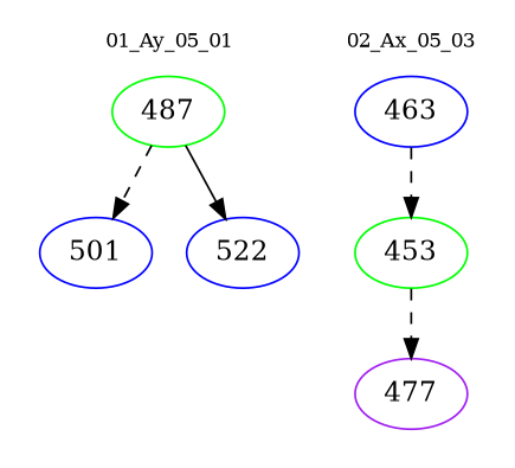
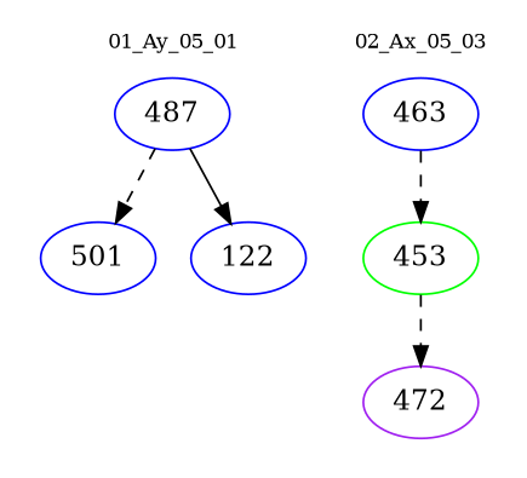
  digraph {
    node [color=blue]
    edge [color=black style=dashed]
    n1 [label=501]
-   n2 [color=green label=487]
-   n3 [label=522]
+   n2 [label=487]
+   n3 [label=122]
    n4 [label=463]
    n5 [color=green label=453]
-   n6 [color=purple label=477]
+   n6 [color=purple label=472]
    subgraph cluster_1 {
      color=white
      fontsize=10
      label="01_Ay_05_01"
      n1
      n2
      n3
    }
    subgraph cluster_2 {
      color=white
      fontsize=10
      label="02_Ax_05_03"
      n4
      n5
      n6
    }
    n2 -> n1
    n2 -> n3 [style=solid]
    n4 -> n5
    n5 -> n6
  }
